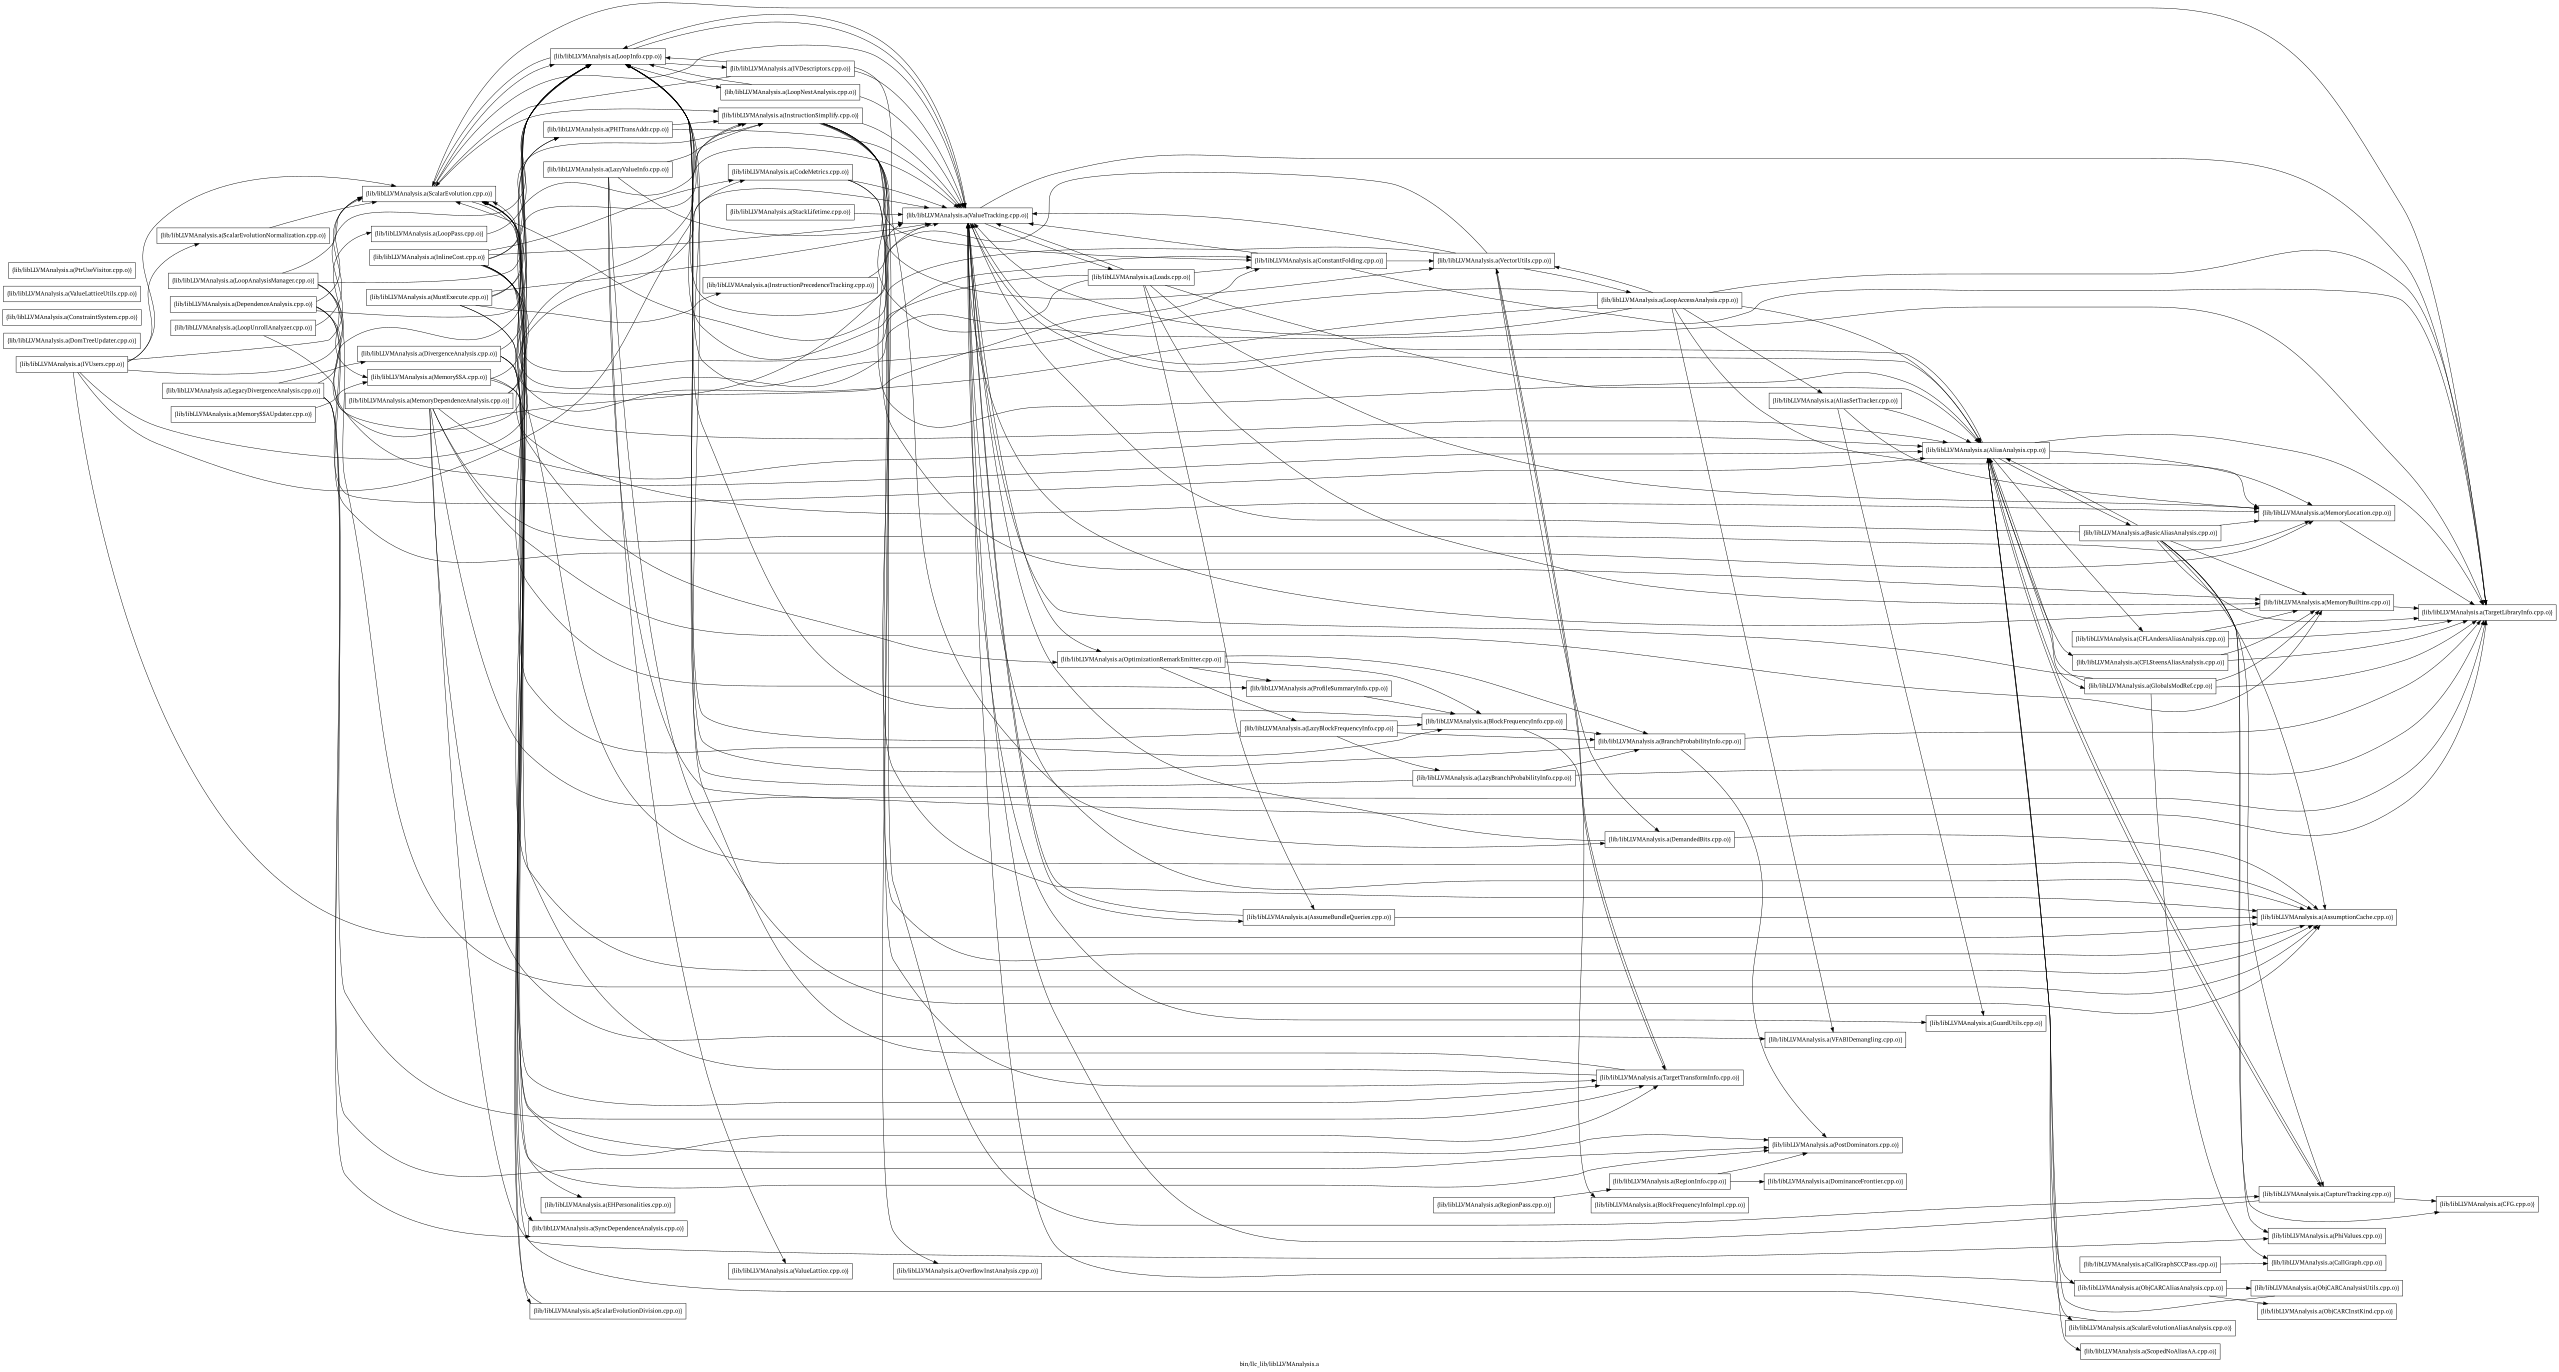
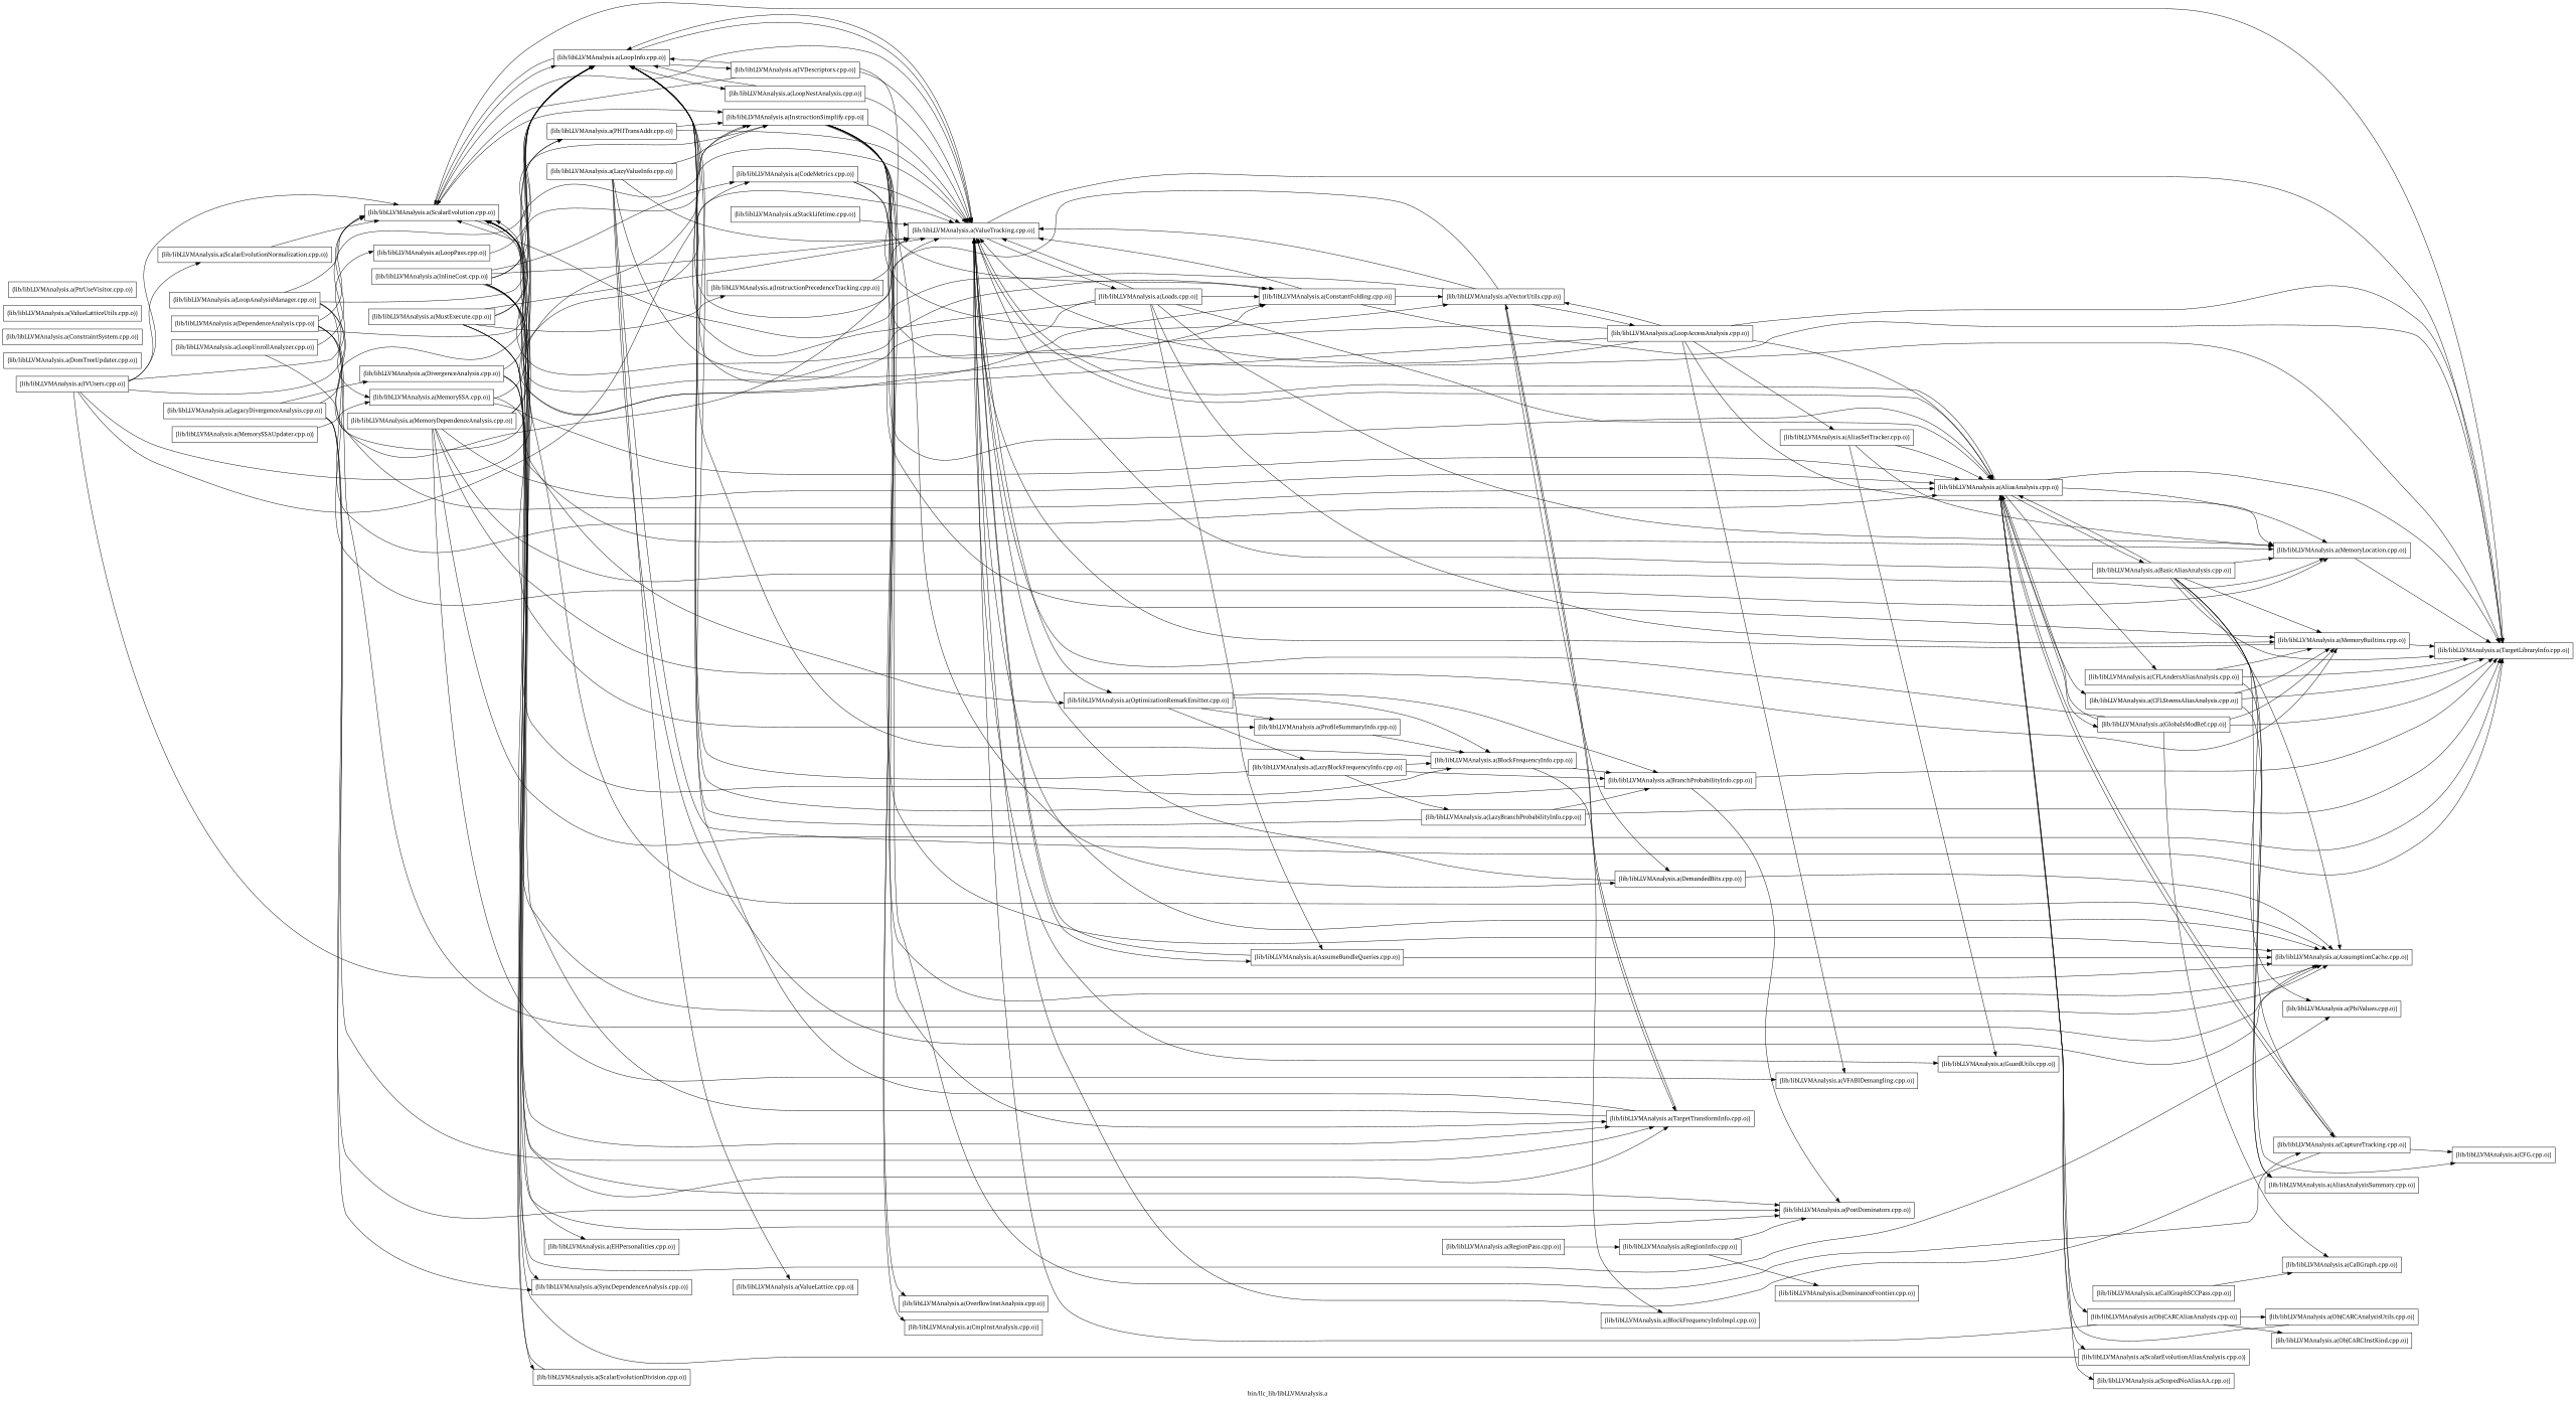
  digraph {
    fontname="PT Serif"
    label="bin/llc_lib/libLLVMAnalysis.a"
    rankdir=LR
    node [fontname="PT Serif" group=0 shape=box]
    edge [fontname="PT Serif"]
    n1 [label="{lib/libLLVMAnalysis.a(TargetLibraryInfo.cpp.o)}"]
    n2 [label="{lib/libLLVMAnalysis.a(EHPersonalities.cpp.o)}"]
    n3 [label="{lib/libLLVMAnalysis.a(VectorUtils.cpp.o)}"]
    n4 [label="{lib/libLLVMAnalysis.a(LoopInfo.cpp.o)}"]
    n5 [label="{lib/libLLVMAnalysis.a(DemandedBits.cpp.o)}"]
    n6 [label="{lib/libLLVMAnalysis.a(ScalarEvolution.cpp.o)}"]
    n7 [label="{lib/libLLVMAnalysis.a(TargetTransformInfo.cpp.o)}"]
    n8 [label="{lib/libLLVMAnalysis.a(ValueTracking.cpp.o)}"]
    n9 [label="{lib/libLLVMAnalysis.a(LoopAccessAnalysis.cpp.o)}"]
    n10 [label="{lib/libLLVMAnalysis.a(IVDescriptors.cpp.o)}"]
    n11 [label="{lib/libLLVMAnalysis.a(LoopNestAnalysis.cpp.o)}"]
    n12 [label="{lib/libLLVMAnalysis.a(AssumptionCache.cpp.o)}"]
    n13 [label="{lib/libLLVMAnalysis.a(ConstantFolding.cpp.o)}"]
    n14 [label="{lib/libLLVMAnalysis.a(InstructionSimplify.cpp.o)}"]
    n15 [label="{lib/libLLVMAnalysis.a(ScalarEvolutionDivision.cpp.o)}"]
    n16 [label="{lib/libLLVMAnalysis.a(AliasAnalysis.cpp.o)}"]
    n17 [label="{lib/libLLVMAnalysis.a(Loads.cpp.o)}"]
    n18 [label="{lib/libLLVMAnalysis.a(AssumeBundleQueries.cpp.o)}"]
    n19 [label="{lib/libLLVMAnalysis.a(OptimizationRemarkEmitter.cpp.o)}"]
    n20 [label="{lib/libLLVMAnalysis.a(GuardUtils.cpp.o)}"]
    n21 [label="{lib/libLLVMAnalysis.a(MemoryLocation.cpp.o)}"]
    n22 [label="{lib/libLLVMAnalysis.a(AliasSetTracker.cpp.o)}"]
    n23 [label="{lib/libLLVMAnalysis.a(VFABIDemangling.cpp.o)}"]
    n24 [label="{lib/libLLVMAnalysis.a(MemorySSAUpdater.cpp.o)}"]
    n25 [label="{lib/libLLVMAnalysis.a(MemorySSA.cpp.o)}"]
    n26 [label="{lib/libLLVMAnalysis.a(CaptureTracking.cpp.o)}"]
    n27 [label="{lib/libLLVMAnalysis.a(MemoryBuiltins.cpp.o)}"]
    n28 [label="{lib/libLLVMAnalysis.a(OverflowInstAnalysis.cpp.o)}"]
+   n29 [label="{lib/libLLVMAnalysis.a(CmpInstAnalysis.cpp.o)}"]
    n30 [label="{lib/libLLVMAnalysis.a(BasicAliasAnalysis.cpp.o)}"]
    n31 [label="{lib/libLLVMAnalysis.a(CFLAndersAliasAnalysis.cpp.o)}"]
    n32 [label="{lib/libLLVMAnalysis.a(CFLSteensAliasAnalysis.cpp.o)}"]
    n33 [label="{lib/libLLVMAnalysis.a(GlobalsModRef.cpp.o)}"]
    n34 [label="{lib/libLLVMAnalysis.a(ObjCARCAliasAnalysis.cpp.o)}"]
    n35 [label="{lib/libLLVMAnalysis.a(ScalarEvolutionAliasAnalysis.cpp.o)}"]
    n36 [label="{lib/libLLVMAnalysis.a(ScopedNoAliasAA.cpp.o)}"]
    n37 [label="{lib/libLLVMAnalysis.a(ProfileSummaryInfo.cpp.o)}"]
    n38 [label="{lib/libLLVMAnalysis.a(BlockFrequencyInfo.cpp.o)}"]
    n39 [label="{lib/libLLVMAnalysis.a(BranchProbabilityInfo.cpp.o)}"]
    n40 [label="{lib/libLLVMAnalysis.a(LazyBlockFrequencyInfo.cpp.o)}"]
    n41 [label="{lib/libLLVMAnalysis.a(CFG.cpp.o)}"]
    n42 [label="{lib/libLLVMAnalysis.a(PhiValues.cpp.o)}"]
+   n43 [label="{lib/libLLVMAnalysis.a(AliasAnalysisSummary.cpp.o)}"]
    n44 [label="{lib/libLLVMAnalysis.a(CallGraph.cpp.o)}"]
    n45 [label="{lib/libLLVMAnalysis.a(ObjCARCAnalysisUtils.cpp.o)}"]
    n46 [label="{lib/libLLVMAnalysis.a(ObjCARCInstKind.cpp.o)}"]
    n47 [label="{lib/libLLVMAnalysis.a(BlockFrequencyInfoImpl.cpp.o)}"]
    n48 [label="{lib/libLLVMAnalysis.a(PostDominators.cpp.o)}"]
    n49 [label="{lib/libLLVMAnalysis.a(LazyBranchProbabilityInfo.cpp.o)}"]
    n50 [label="{lib/libLLVMAnalysis.a(DomTreeUpdater.cpp.o)}"]
    n51 [label="{lib/libLLVMAnalysis.a(PHITransAddr.cpp.o)}"]
    n52 [label="{lib/libLLVMAnalysis.a(DominanceFrontier.cpp.o)}"]
    n53 [label="{lib/libLLVMAnalysis.a(IVUsers.cpp.o)}"]
    n54 [label="{lib/libLLVMAnalysis.a(LoopPass.cpp.o)}"]
    n55 [label="{lib/libLLVMAnalysis.a(ScalarEvolutionNormalization.cpp.o)}"]
    n56 [label="{lib/libLLVMAnalysis.a(CodeMetrics.cpp.o)}"]
    n57 [label="{lib/libLLVMAnalysis.a(MemoryDependenceAnalysis.cpp.o)}"]
    n58 [label="{lib/libLLVMAnalysis.a(StackLifetime.cpp.o)}"]
    n59 [label="{lib/libLLVMAnalysis.a(InlineCost.cpp.o)}"]
    n60 [label="{lib/libLLVMAnalysis.a(CallGraphSCCPass.cpp.o)}"]
    n61 [label="{lib/libLLVMAnalysis.a(LoopAnalysisManager.cpp.o)}"]
    n62 [label="{lib/libLLVMAnalysis.a(LazyValueInfo.cpp.o)}"]
    n63 [label="{lib/libLLVMAnalysis.a(ValueLattice.cpp.o)}"]
    n64 [label="{lib/libLLVMAnalysis.a(ConstraintSystem.cpp.o)}"]
    n65 [label="{lib/libLLVMAnalysis.a(MustExecute.cpp.o)}"]
    n66 [label="{lib/libLLVMAnalysis.a(InstructionPrecedenceTracking.cpp.o)}"]
    n67 [label="{lib/libLLVMAnalysis.a(DependenceAnalysis.cpp.o)}"]
    n68 [label="{lib/libLLVMAnalysis.a(LoopUnrollAnalyzer.cpp.o)}"]
    n69 [label="{lib/libLLVMAnalysis.a(LegacyDivergenceAnalysis.cpp.o)}"]
    n70 [label="{lib/libLLVMAnalysis.a(SyncDependenceAnalysis.cpp.o)}"]
    n71 [label="{lib/libLLVMAnalysis.a(DivergenceAnalysis.cpp.o)}"]
    n72 [label="{lib/libLLVMAnalysis.a(ValueLatticeUtils.cpp.o)}"]
    n73 [label="{lib/libLLVMAnalysis.a(PtrUseVisitor.cpp.o)}"]
    n74 [label="{lib/libLLVMAnalysis.a(RegionInfo.cpp.o)}"]
    n75 [label="{lib/libLLVMAnalysis.a(RegionPass.cpp.o)}"]
    n3 -> n4
    n3 -> n5
    n3 -> n6
    n3 -> n7
    n3 -> n8
    n3 -> n9
    n4 -> n6
    n4 -> n8
    n4 -> n10
    n4 -> n11
    n5 -> n8
    n5 -> n12
    n6 -> n1
    n6 -> n4
    n6 -> n8
    n6 -> n12
    n6 -> n13
    n6 -> n14
    n6 -> n15
    n7 -> n3
    n7 -> n4
    n7 -> n6
    n8 -> n1
    n8 -> n4
    n8 -> n12
    n8 -> n16
    n8 -> n17
    n8 -> n18
    n8 -> n19
    n8 -> n20
    n9 -> n1
    n9 -> n3
    n9 -> n4
    n9 -> n6
    n9 -> n8
    n9 -> n16
    n9 -> n21
    n9 -> n22
    n9 -> n23
    n10 -> n4
    n10 -> n5
    n10 -> n6
    n10 -> n8
    n11 -> n4
    n11 -> n8
    n13 -> n1
    n13 -> n3
    n13 -> n8
    n14 -> n1
    n14 -> n3
    n14 -> n8
    n14 -> n12
    n14 -> n13
    n14 -> n16
    n14 -> n26
    n14 -> n27
    n14 -> n28
+   n14 -> n29
    n15 -> n6
    n16 -> n1
    n16 -> n8
    n16 -> n21
    n16 -> n26
    n16 -> n30
    n16 -> n31
    n16 -> n32
    n16 -> n33
    n16 -> n34
    n16 -> n35
    n16 -> n36
    n17 -> n4
    n17 -> n6
    n17 -> n8
    n17 -> n13
    n17 -> n16
    n17 -> n18
    n17 -> n21
    n17 -> n27
    n18 -> n8
    n18 -> n12
    n19 -> n37
    n19 -> n38
    n19 -> n39
    n19 -> n40
    n21 -> n1
    n22 -> n16
    n22 -> n20
    n22 -> n21
    n24 -> n25
    n25 -> n16
    n25 -> n21
    n25 -> n51
    n26 -> n8
    n26 -> n16
    n26 -> n41
    n27 -> n1
    n27 -> n8
    n30 -> n1
    n30 -> n8
    n30 -> n12
    n30 -> n16
    n30 -> n21
    n30 -> n26
    n30 -> n27
    n30 -> n41
    n30 -> n42
    n31 -> n1
    n31 -> n27
+   n31 -> n43
    n32 -> n1
    n32 -> n27
+   n32 -> n43
    n33 -> n1
    n33 -> n8
    n33 -> n16
    n33 -> n27
    n33 -> n44
    n34 -> n8
    n34 -> n45
    n34 -> n46
    n35 -> n6
    n37 -> n38
    n38 -> n4
    n38 -> n39
    n38 -> n47
    n39 -> n1
    n39 -> n4
    n39 -> n48
    n40 -> n4
    n40 -> n38
    n40 -> n39
    n40 -> n49
    n45 -> n16
    n49 -> n1
    n49 -> n4
    n49 -> n39
    n51 -> n8
    n51 -> n14
    n53 -> n4
    n53 -> n6
    n53 -> n8
    n53 -> n12
    n53 -> n54
    n53 -> n55
    n53 -> n56
    n54 -> n4
    n55 -> n6
    n56 -> n7
    n56 -> n8
    n56 -> n12
    n57 -> n1
    n57 -> n8
    n57 -> n16
    n57 -> n21
    n57 -> n23
    n57 -> n27
-   n57 -> n42
+   n65 -> n42
    n57 -> n51
    n58 -> n8
    n59 -> n4
    n59 -> n7
    n59 -> n8
    n59 -> n12
    n59 -> n13
    n59 -> n14
    n59 -> n19
    n59 -> n37
    n59 -> n38
    n59 -> n56
    n60 -> n44
    n61 -> n4
    n61 -> n6
    n61 -> n12
    n61 -> n16
    n61 -> n25
    n62 -> n1
    n62 -> n8
    n62 -> n12
+   n62 -> n13
    n62 -> n14
    n62 -> n63
    n65 -> n2
    n65 -> n4
    n65 -> n8
    n65 -> n14
    n65 -> n48
    n65 -> n66
    n66 -> n8
    n67 -> n4
    n67 -> n6
    n67 -> n8
    n67 -> n16
    n67 -> n21
    n68 -> n6
    n68 -> n14
    n69 -> n4
    n69 -> n7
    n69 -> n48
    n69 -> n70
    n69 -> n71
    n71 -> n4
    n71 -> n7
    n71 -> n48
    n71 -> n70
    n74 -> n48
    n74 -> n52
    n75 -> n74
  }
